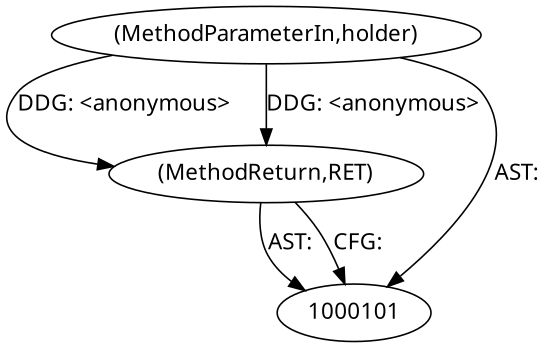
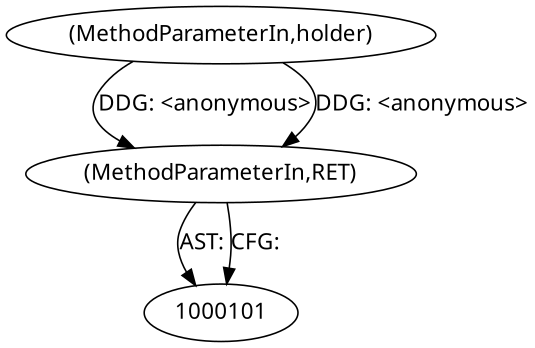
  digraph {
    fontname="Noto Sans"
    node [fontname="Noto Sans"]
    edge [fontname="Noto Sans"]
-   n1 [label="(MethodReturn,RET)"]
+   n1 [label="(MethodParameterIn,RET)"]
    1000101
    n3 [label="(MethodParameterIn,holder)"]
    n1 -> 1000101 [label="AST: "]
    n1 -> 1000101 [label="CFG: "]
    n3 -> n1 [label="DDG: <anonymous>"]
    n3 -> n1 [label="DDG: <anonymous>"]
-   n3 -> 1000101 [label="AST: "]
  }
